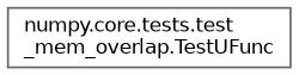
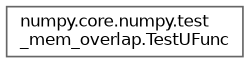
  digraph {
    rankdir=LR
-   n1 [color=grey40 fillcolor=white fontname=Helvetica fontsize=10 height=0.2 label="numpy.core.tests.test\l_mem_overlap.TestUFunc" shape=box style=filled width=0.4]
+   n1 [color=grey40 fillcolor=white fontname=Helvetica fontsize=10 height=0.2 label="numpy.core.numpy.test\l_mem_overlap.TestUFunc" shape=box style=filled width=0.4]
  }
